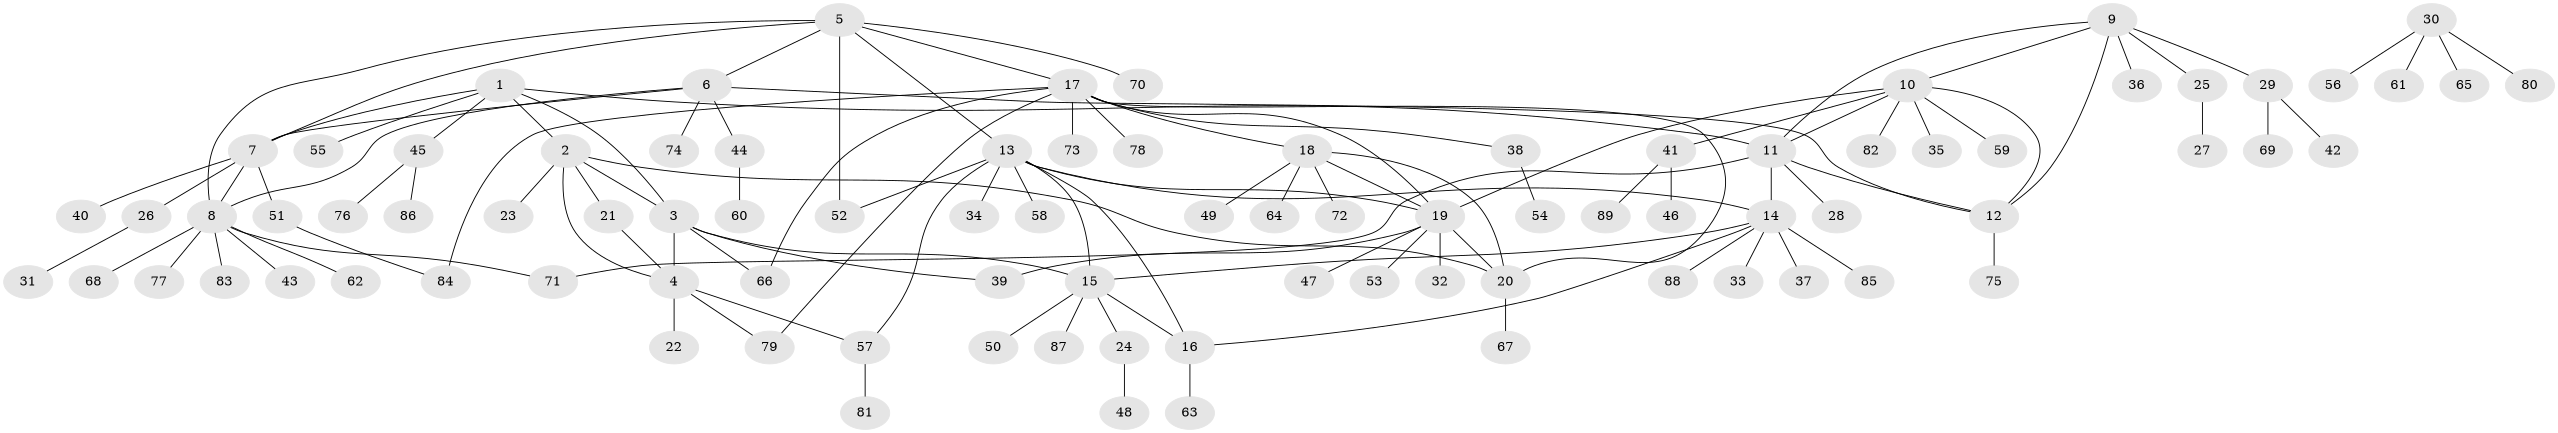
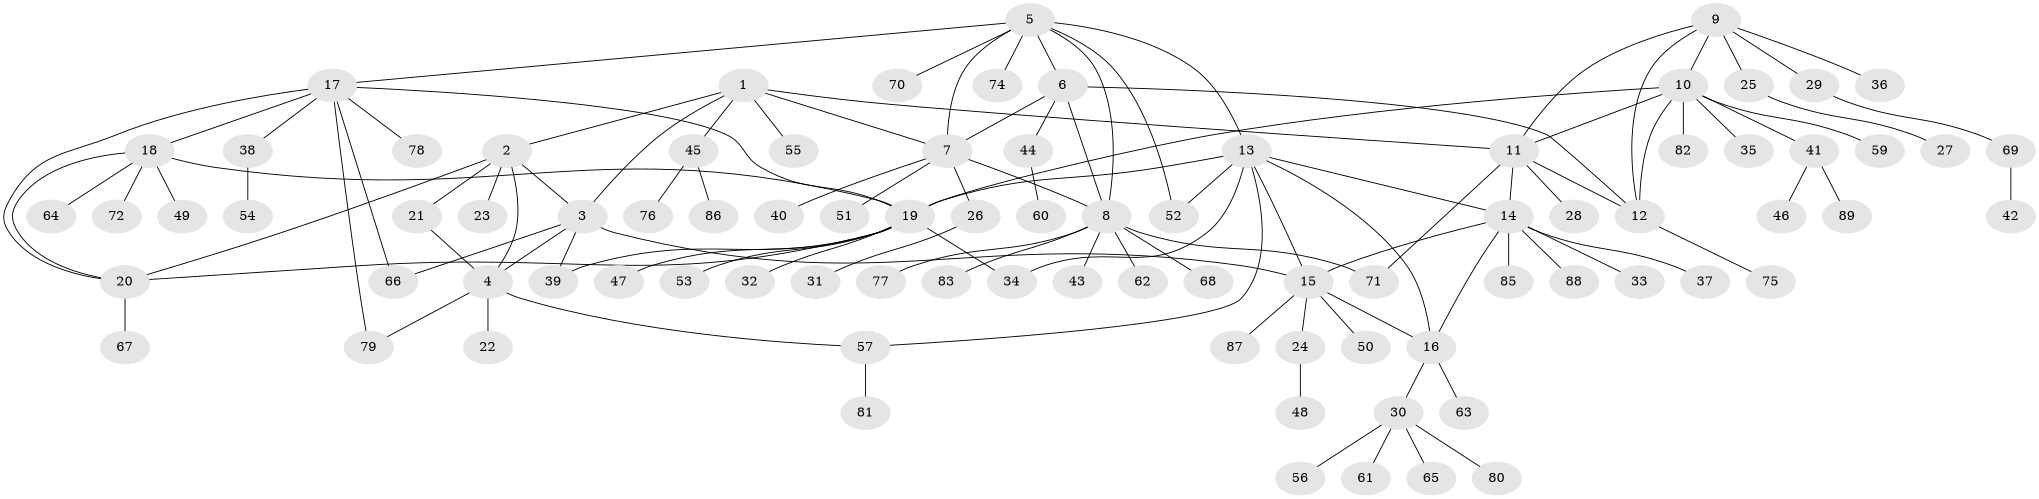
  graph {
    node [color=gray90 style=filled]
    1
    2
    3
    7
    11
    45
    55
    4
    20
    21
    23
    15
    39
    66
    22
    57
    79
    8
    26
    40
    51
    12
    71
    14
    28
    76
    86
    67
    16
    24
    50
    87
    81
    5
    6
    13
    17
    52
    70
    74
    44
    43
    62
    68
    77
    83
    19
    34
-   58
    18
    38
-   73
    78
-   84
    75
    60
    31
    9
    10
    25
    29
    36
    82
    35
    41
    59
    27
    42
    69
    32
    47
    53
    46
    89
    33
    37
    85
    88
    30
    63
    48
    56
    61
    65
    80
    49
    64
    72
    54
    1 -- 2
    1 -- 3
    1 -- 7
    1 -- 11
    1 -- 45
    1 -- 55
    2 -- 3
    2 -- 4
    2 -- 20
    2 -- 21
    2 -- 23
    3 -- 4
    3 -- 15
    3 -- 39
    3 -- 66
    7 -- 8
    7 -- 26
    7 -- 40
    7 -- 51
    11 -- 12
    11 -- 71
    11 -- 14
    11 -- 28
    45 -- 76
    45 -- 86
    4 -- 22
    4 -- 57
    4 -- 79
    20 -- 67
    21 -- 4
    15 -- 16
    15 -- 24
    15 -- 50
    15 -- 87
    57 -- 81
    8 -- 71
    8 -- 43
    8 -- 62
    8 -- 68
    8 -- 77
    8 -- 83
    26 -- 31
-   51 -- 84
    12 -- 75
    14 -- 15
    14 -- 16
    14 -- 33
    14 -- 37
    14 -- 85
    14 -- 88
+   16 -- 30
    16 -- 63
    24 -- 48
    5 -- 7
    5 -- 8
    5 -- 6
    5 -- 13
    5 -- 17
    5 -- 52
    5 -- 70
-   6 -- 74
+   5 -- 74
    6 -- 7
    6 -- 8
    6 -- 12
    6 -- 44
    13 -- 15
    13 -- 57
    13 -- 14
    13 -- 16
    13 -- 52
    13 -- 19
    13 -- 34
-   13 -- 58
    17 -- 20
    17 -- 66
    17 -- 79
    17 -- 19
    17 -- 18
    17 -- 38
-   17 -- 73
    17 -- 78
-   17 -- 84
    44 -- 60
    19 -- 20
    19 -- 39
+   19 -- 34
    19 -- 32
    19 -- 47
    19 -- 53
    18 -- 20
    18 -- 19
    18 -- 49
    18 -- 64
    18 -- 72
    38 -- 54
    9 -- 11
    9 -- 12
    9 -- 10
    9 -- 25
    9 -- 29
    9 -- 36
    10 -- 11
    10 -- 12
    10 -- 19
    10 -- 82
    10 -- 35
    10 -- 41
    10 -- 59
    25 -- 27
-   29 -- 42
+   69 -- 42
    29 -- 69
    41 -- 46
    41 -- 89
    30 -- 56
    30 -- 61
    30 -- 65
    30 -- 80
  }
